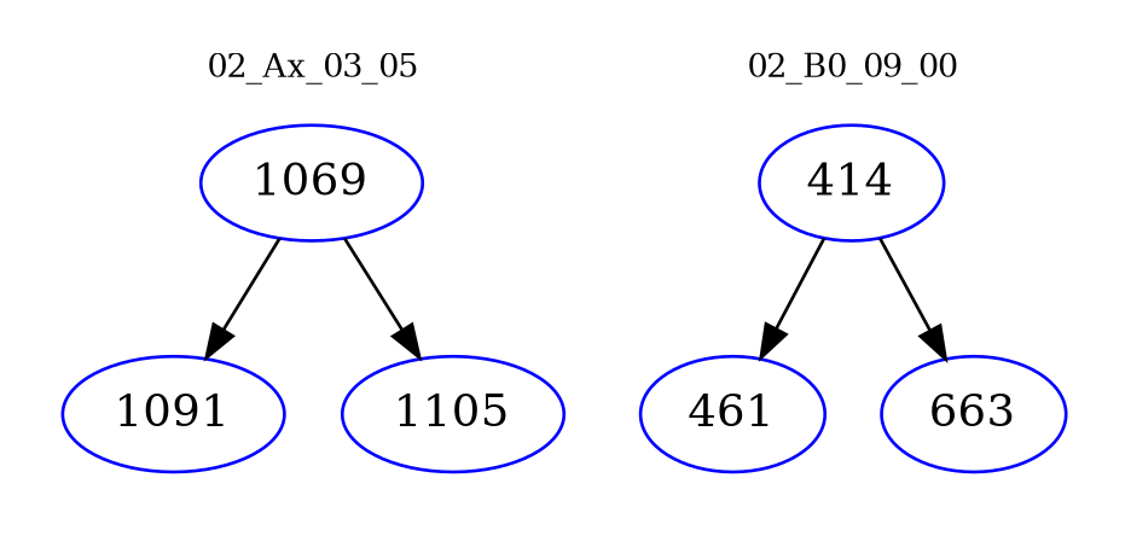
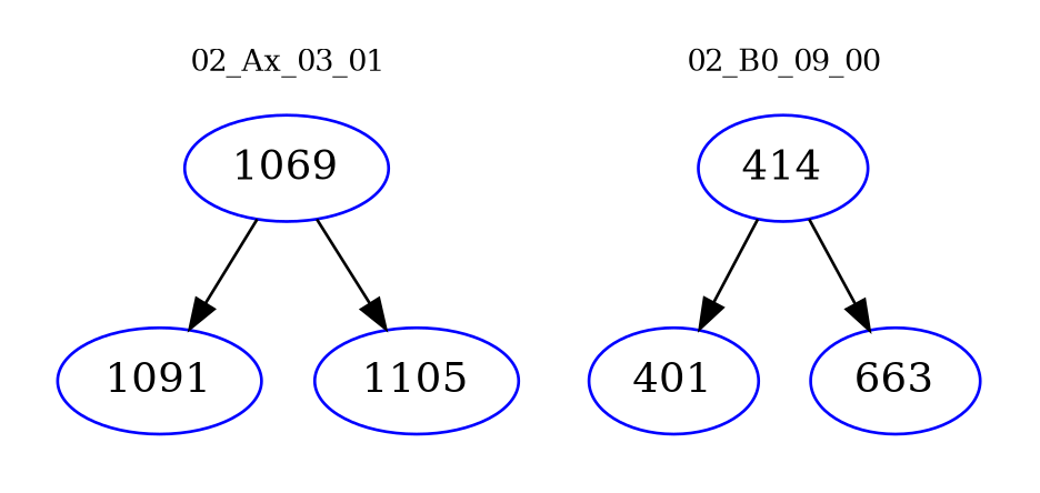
  digraph {
    fontname="DejaVu Serif"
    node [color=blue fontname="DejaVu Serif"]
    edge [color=black fontname="DejaVu Serif"]
    n1 [label=1069]
    n2 [label=1091]
    n3 [label=1105]
    n4 [label=414]
-   n5 [label=461]
+   n5 [label=401]
    n6 [label=663]
    subgraph cluster_1 {
      color=white
      fontsize=10
-     label="02_Ax_03_05"
+     label="02_Ax_03_01"
      n1
      n2
      n3
    }
    subgraph cluster_2 {
      color=white
      fontsize=10
      label="02_B0_09_00"
      n4
      n5
      n6
    }
    n1 -> n2
    n1 -> n3
    n4 -> n5
    n4 -> n6
  }
